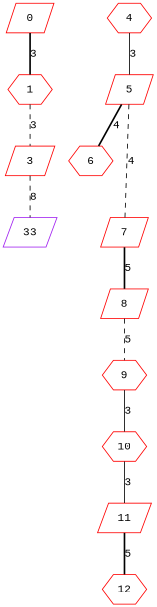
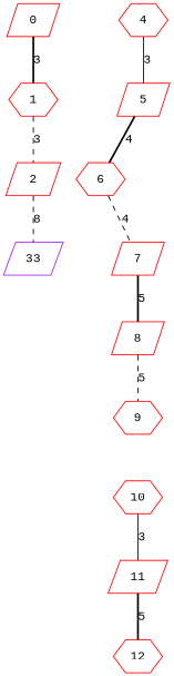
  graph {
    fontname="Liberation Mono"
    node [color=red fontname="Liberation Mono" shape=parallelogram weight=1]
    edge [fontname="Liberation Mono" style=dashed]
    1 [shape=hexagon]
    0
-   2 [label=3]
+   2
    n4 [color=purple label=33 weight=4]
    4 [shape=hexagon]
    5
    6 [shape=hexagon]
    7
    8
    9 [shape=hexagon]
    10 [shape=hexagon]
    11
    12 [shape=hexagon]
    1 -- 2 [label=3]
    0 -- 1 [label=3 style=bold]
    2 -- n4 [label=8]
    4 -- 5 [label=3 style=solid]
    5 -- 6 [label=4 style=bold]
-   5 -- 7 [label=4]
+   6 -- 7 [label=4]
    7 -- 8 [label=5 style=bold]
    8 -- 9 [label=5]
-   9 -- 10 [label=3 style=solid]
    10 -- 11 [label=3 style=solid]
    11 -- 12 [label=5 style=bold]
  }
